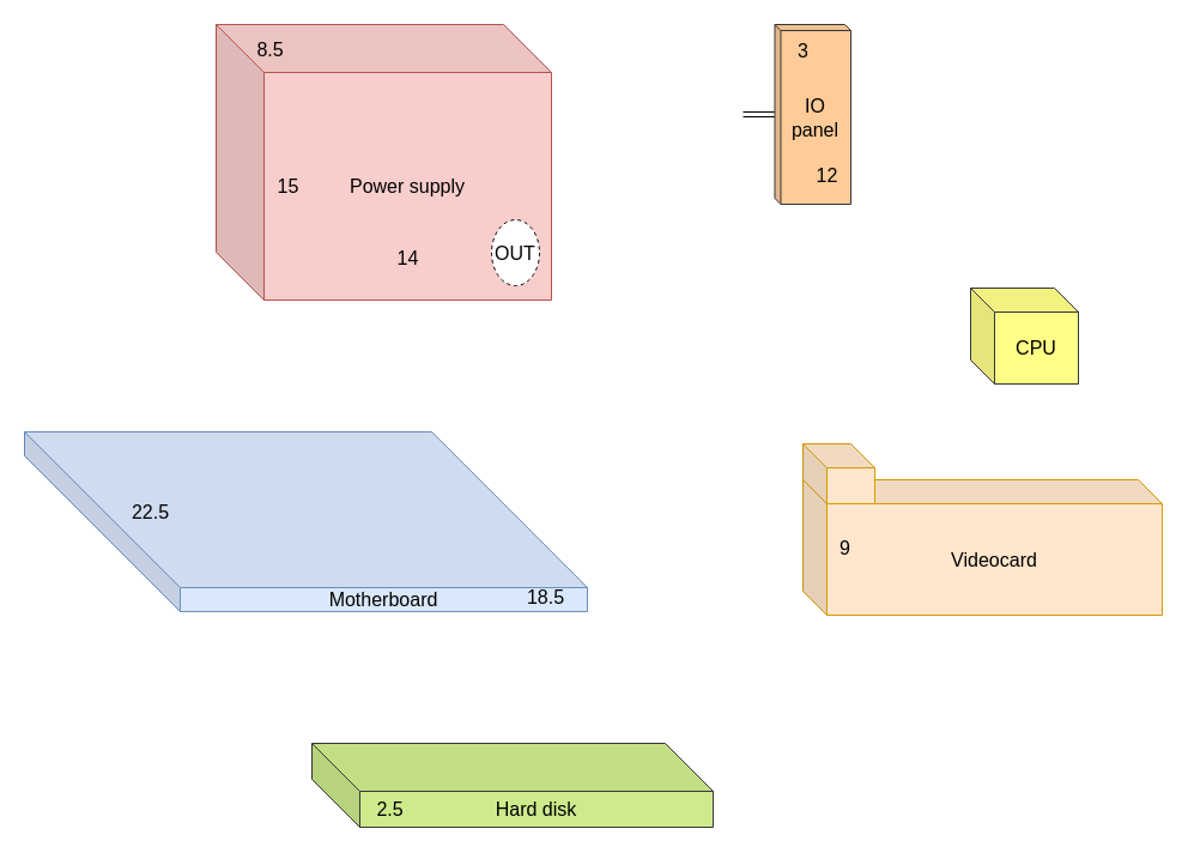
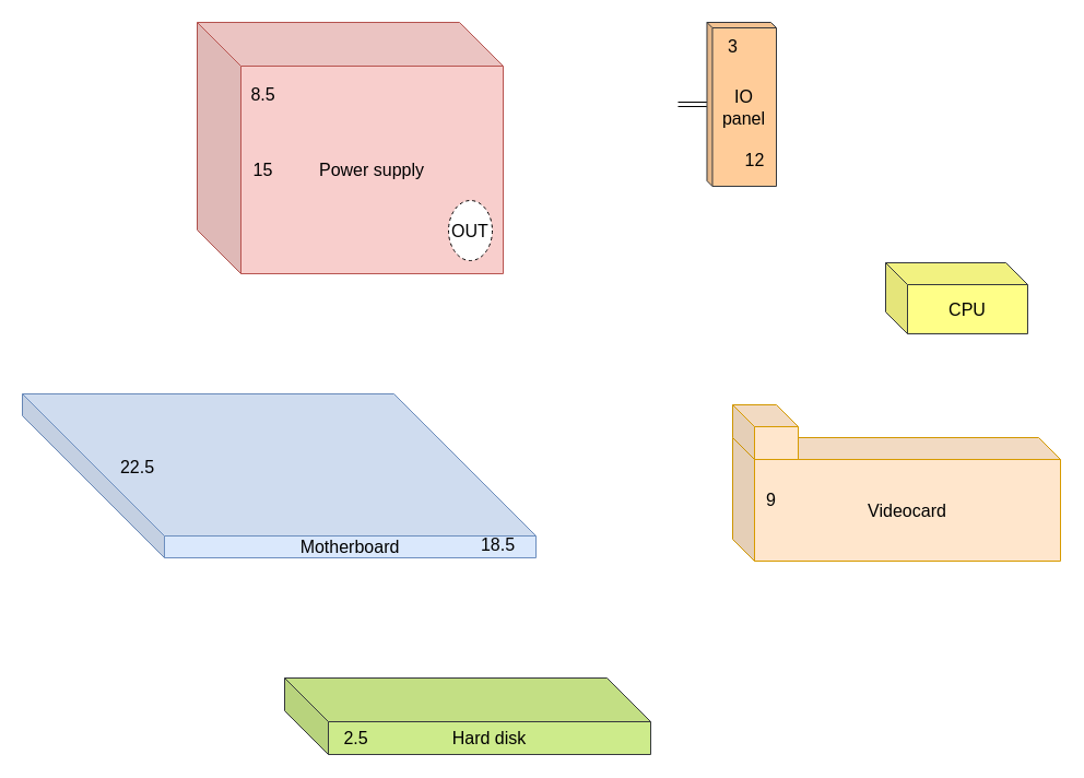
  <mxCell id="0" />
  <mxCell id="1" parent="0" />
  <mxCell id="2" value="" style="group" parent="1" vertex="1" connectable="0"><mxGeometry x="180" y="20" width="280" height="230" as="geometry" /></mxCell>
  <mxCell id="3" value="Power supply&lt;br&gt;" style="shape=cube;whiteSpace=wrap;html=1;boundedLbl=1;backgroundOutline=1;darkOpacity=0.05;darkOpacity2=0.1;fontSize=16;size=40;fillColor=#f8cecc;strokeColor=#b85450;" parent="2" vertex="1"><mxGeometry width="280" height="230" as="geometry" /></mxCell>
- <mxCell id="4" value="14" style="text;html=1;align=center;verticalAlign=middle;resizable=0;points=[];autosize=1;strokeColor=none;fillColor=none;fontSize=16;" parent="2" vertex="1"><mxGeometry x="140" y="180" width="40" height="30" as="geometry" /></mxCell>
- <mxCell id="5" value="8.5" style="text;html=1;align=center;verticalAlign=middle;resizable=0;points=[];autosize=1;strokeColor=none;fillColor=none;fontSize=16;" parent="2" vertex="1"><mxGeometry x="20" y="6" width="50" height="30" as="geometry" /></mxCell>
+ <mxCell id="5" value="8.5" style="text;html=1;align=center;verticalAlign=middle;resizable=0;points=[];autosize=1;strokeColor=none;fillColor=none;fontSize=16;" parent="2" vertex="1"><mxGeometry x="35" y="51" width="50" height="30" as="geometry" /></mxCell>
  <mxCell id="6" value="15" style="text;html=1;align=center;verticalAlign=middle;resizable=0;points=[];autosize=1;strokeColor=none;fillColor=none;fontSize=16;" parent="2" vertex="1"><mxGeometry x="40" y="120" width="40" height="30" as="geometry" /></mxCell>
  <mxCell id="7" value="OUT" style="ellipse;whiteSpace=wrap;html=1;aspect=fixed;fontSize=16;dashed=1;" parent="2" vertex="1"><mxGeometry x="230" y="163" width="40" height="55" as="geometry" /></mxCell>
  <mxCell id="8" value="" style="group" parent="1" vertex="1" connectable="0"><mxGeometry x="260" y="620" width="335" height="70" as="geometry" /></mxCell>
  <mxCell id="9" value="Hard disk" style="shape=cube;whiteSpace=wrap;html=1;boundedLbl=1;backgroundOutline=1;darkOpacity=0.05;darkOpacity2=0.1;fontSize=16;size=40;fillColor=#cdeb8b;strokeColor=#36393d;" parent="8" vertex="1"><mxGeometry width="335" height="70" as="geometry" /></mxCell>
  <mxCell id="10" value="2.5" style="text;html=1;align=center;verticalAlign=middle;resizable=0;points=[];autosize=1;strokeColor=none;fillColor=none;fontSize=16;" parent="8" vertex="1"><mxGeometry x="40" y="40" width="50" height="30" as="geometry" /></mxCell>
- <mxCell id="11" value="CPU" style="shape=cube;whiteSpace=wrap;html=1;boundedLbl=1;backgroundOutline=1;darkOpacity=0.05;darkOpacity2=0.1;fontSize=16;fillColor=#ffff88;strokeColor=#36393d;" parent="1" vertex="1"><mxGeometry x="810" y="240" width="90" height="80" as="geometry" /></mxCell>
+ <mxCell id="11" value="CPU" style="shape=cube;whiteSpace=wrap;html=1;boundedLbl=1;backgroundOutline=1;darkOpacity=0.05;darkOpacity2=0.1;fontSize=16;fillColor=#ffff88;strokeColor=#36393d;" parent="1" vertex="1"><mxGeometry x="810" y="240" width="130" height="65" as="geometry" /></mxCell>
  <mxCell id="12" value="" style="group" parent="1" vertex="1" connectable="0"><mxGeometry x="20" y="360" width="470" height="153" as="geometry" /></mxCell>
  <mxCell id="13" value="Motherboard" style="shape=cube;whiteSpace=wrap;html=1;boundedLbl=1;backgroundOutline=1;darkOpacity=0.05;darkOpacity2=0.1;fontSize=16;size=130;fillColor=#dae8fc;strokeColor=#6c8ebf;" parent="12" vertex="1"><mxGeometry width="470" height="150" as="geometry" /></mxCell>
  <mxCell id="14" value="18.5" style="text;html=1;align=center;verticalAlign=middle;resizable=0;points=[];autosize=1;strokeColor=none;fillColor=none;fontSize=16;" parent="12" vertex="1"><mxGeometry x="410" y="123" width="50" height="30" as="geometry" /></mxCell>
  <mxCell id="15" value="22.5" style="text;html=1;align=center;verticalAlign=middle;resizable=0;points=[];autosize=1;strokeColor=none;fillColor=none;fontSize=16;" parent="12" vertex="1"><mxGeometry x="80" y="51.5" width="50" height="30" as="geometry" /></mxCell>
  <mxCell id="16" value="" style="group" parent="1" vertex="1" connectable="0"><mxGeometry x="670" y="370" width="300" height="143" as="geometry" /></mxCell>
  <mxCell id="17" value="Videocard" style="shape=cube;whiteSpace=wrap;html=1;boundedLbl=1;backgroundOutline=1;darkOpacity=0.05;darkOpacity2=0.1;fontSize=16;fillColor=#ffe6cc;strokeColor=#d79b00;" parent="16" vertex="1"><mxGeometry y="30" width="300" height="113" as="geometry" /></mxCell>
  <mxCell id="18" value="9" style="text;html=1;align=center;verticalAlign=middle;resizable=0;points=[];autosize=1;strokeColor=none;fillColor=none;fontSize=16;" parent="16" vertex="1"><mxGeometry x="20" y="71.5" width="30" height="30" as="geometry" /></mxCell>
  <mxCell id="19" value="" style="shape=cube;whiteSpace=wrap;html=1;boundedLbl=1;backgroundOutline=1;darkOpacity=0.05;darkOpacity2=0.1;fontSize=16;fillColor=#ffe6cc;strokeColor=#d79b00;" parent="16" vertex="1"><mxGeometry width="60" height="50" as="geometry" /></mxCell>
  <mxCell id="20" value="" style="group" parent="1" vertex="1" connectable="0"><mxGeometry x="620" y="20" width="90" height="150" as="geometry" /></mxCell>
  <mxCell id="21" style="edgeStyle=none;curved=1;rounded=0;orthogonalLoop=1;jettySize=auto;html=1;fontSize=12;shape=link;" parent="20" source="22" edge="1"><mxGeometry relative="1" as="geometry"><mxPoint y="75" as="targetPoint" /></mxGeometry></mxCell>
  <mxCell id="22" value="IO panel" style="shape=cube;whiteSpace=wrap;html=1;boundedLbl=1;backgroundOutline=1;darkOpacity=0.05;darkOpacity2=0.1;fontSize=16;size=5;direction=east;flipH=0;fillColor=#ffcc99;strokeColor=#36393d;container=0;" parent="20" vertex="1"><mxGeometry x="26.471" width="63.529" height="150" as="geometry" /></mxCell>
  <mxCell id="23" value="12" style="text;html=1;align=center;verticalAlign=middle;resizable=0;points=[];autosize=1;strokeColor=none;fillColor=none;fontSize=16;container=0;" parent="20" vertex="1"><mxGeometry x="50.004" y="110.528" width="40" height="30" as="geometry" /></mxCell>
  <mxCell id="24" value="3" style="text;html=1;align=center;verticalAlign=middle;resizable=0;points=[];autosize=1;strokeColor=none;fillColor=none;fontSize=16;container=0;" parent="20" vertex="1"><mxGeometry x="35.294" y="6.522" width="30" height="30" as="geometry" /></mxCell>
